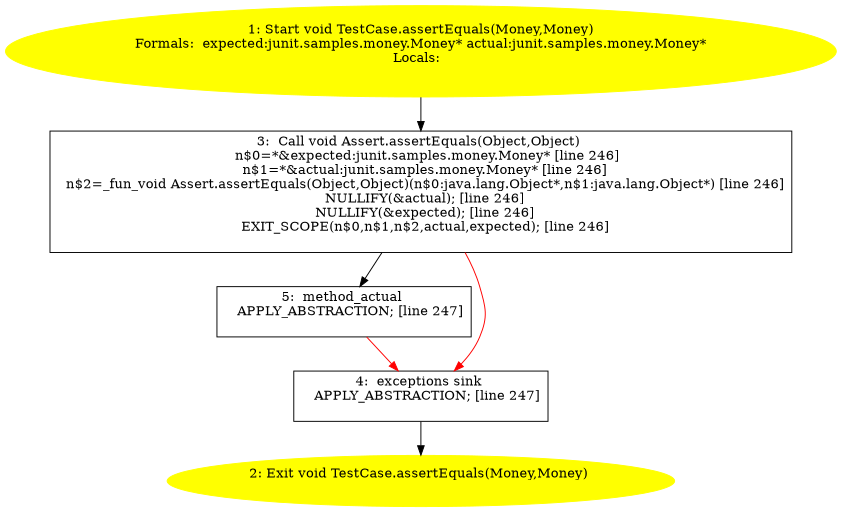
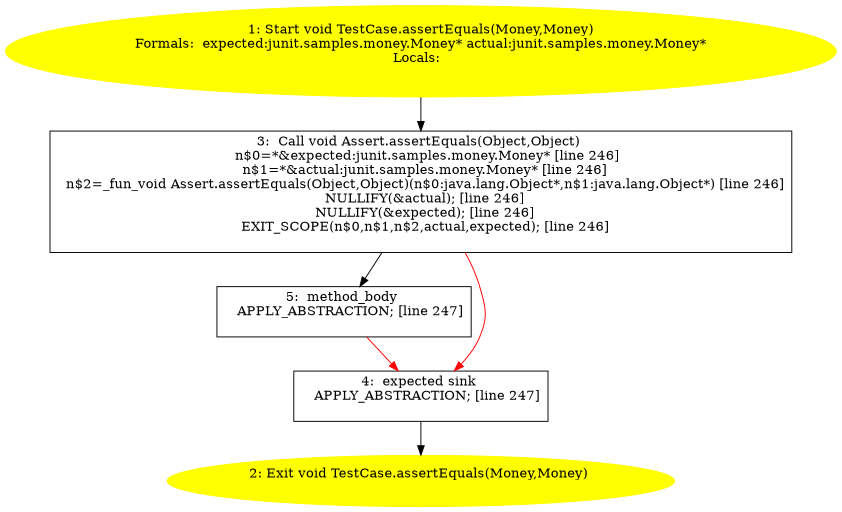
  digraph {
    node [shape=box]
    n1 [color=yellow label="1: Start void TestCase.assertEquals(Money,Money)\nFormals:  expected:junit.samples.money.Money* actual:junit.samples.money.Money*\nLocals:  \n  " style=filled shape=""]
    n2 [label="3:  Call void Assert.assertEquals(Object,Object) \n   n$0=*&expected:junit.samples.money.Money* [line 246]\n  n$1=*&actual:junit.samples.money.Money* [line 246]\n  n$2=_fun_void Assert.assertEquals(Object,Object)(n$0:java.lang.Object*,n$1:java.lang.Object*) [line 246]\n  NULLIFY(&actual); [line 246]\n  NULLIFY(&expected); [line 246]\n  EXIT_SCOPE(n$0,n$1,n$2,actual,expected); [line 246]\n "]
-   n3 [label="5:  method_actual \n   APPLY_ABSTRACTION; [line 247]\n "]
-   n4 [label="4:  exceptions sink \n   APPLY_ABSTRACTION; [line 247]\n "]
+   n3 [label="5:  method_body \n   APPLY_ABSTRACTION; [line 247]\n "]
+   n4 [label="4:  expected sink \n   APPLY_ABSTRACTION; [line 247]\n "]
    n5 [color=yellow label="2: Exit void TestCase.assertEquals(Money,Money) \n  " style=filled shape=""]
    n1 -> n2
    n2 -> n3
    n2 -> n4 [color=red]
    n3 -> n4 [color=red]
    n4 -> n5
  }
